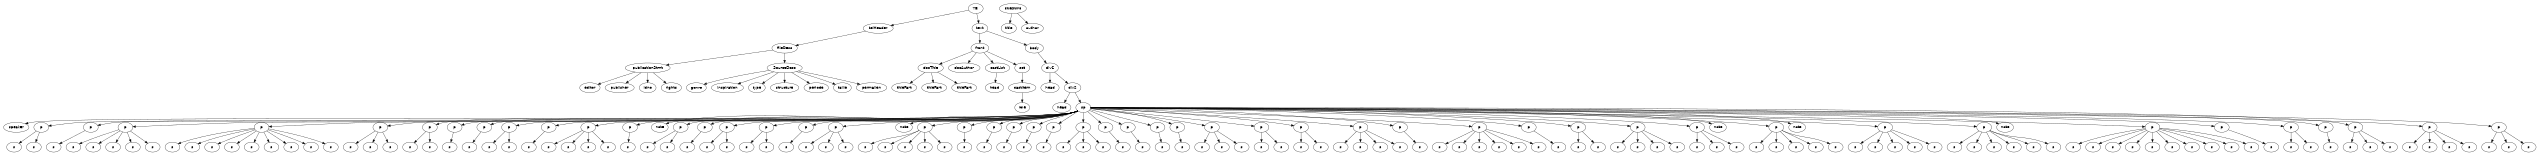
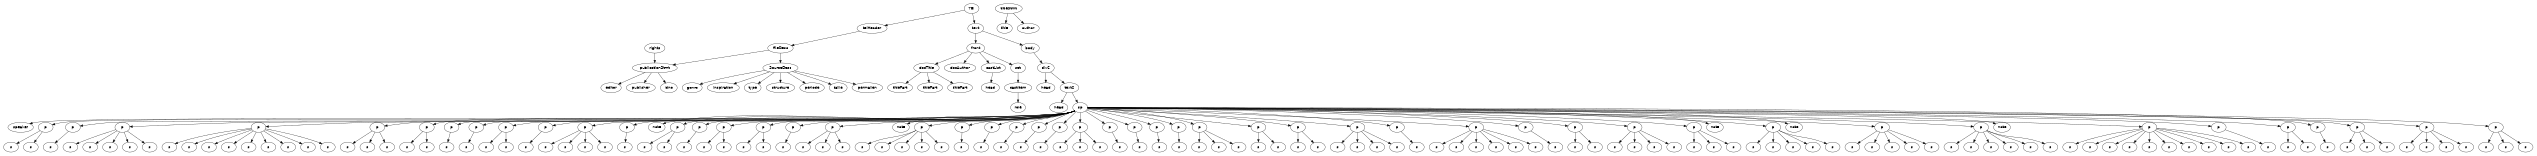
  digraph {
    fontname="DejaVu Sans"
    node [fontname="DejaVu Sans"]
    edge [fontname="DejaVu Sans"]
    n1 [label=TEI]
    n2 [label=teiHeader]
    n3 [label=text]
    n4 [label=fileDesc]
    n5 [label=front]
    n6 [label=body]
    n7 [label=publicationStmt]
    n8 [label=SourceDesc]
    n9 [label=titleStmt]
    n10 [label=title]
    n11 [label=author]
    n12 [label=editor]
    n13 [label=publisher]
    n14 [label=idno]
    n15 [label=rights]
    n16 [label=genre]
    n17 [label=inspiration]
    n18 [label=type]
    n19 [label=structure]
    n20 [label=periode]
    n21 [label=taille]
    n22 [label=permalien]
    n23 [label=docTitle]
    n24 [label=docAuthor]
    n25 [label=castList]
    n26 [label=set]
    n27 [label=div6]
    n28 [label=titlePart]
    n29 [label=titlePart]
    n30 [label=titlePart]
    n31 [label=head]
    n32 [label=castItem]
    n33 [label=role]
    n34 [label=head]
-   n35 [label=div2]
+   n35 [label=text2]
    n36 [label=head]
    n37 [label=sp]
    n38 [label=speaker]
    n39 [label=p]
    n40 [label=p]
    n41 [label=p]
    n42 [label=p]
    n43 [label=p]
    n44 [label=p]
    n45 [label=p]
    n46 [label=p]
    n47 [label=p]
    n48 [label=p]
    n49 [label=p]
    n50 [label=p]
    n51 [label=note]
    n52 [label=p]
    n53 [label=p]
    n54 [label=p]
    n55 [label=p]
    n56 [label=p]
    n57 [label=p]
    n58 [label=note]
    n59 [label=p]
    n60 [label=p]
    n61 [label=p]
    n62 [label=p]
    n63 [label=p]
    n64 [label=p]
    n65 [label=p]
    n66 [label=p]
    n67 [label=p]
    n68 [label=p]
    n69 [label=p]
    n70 [label=p]
    n71 [label=p]
    n72 [label=p]
    n73 [label=p]
    n74 [label=p]
    n75 [label=p]
    n76 [label=p]
    n77 [label=p]
    n78 [label=p]
    n79 [label=p]
    n80 [label=note]
    n81 [label=p]
    n82 [label=note]
    n83 [label=p]
    n84 [label=p]
    n85 [label=note]
    n86 [label=p]
    n87 [label=p]
    n88 [label=p]
    n89 [label=p]
    n90 [label=p]
    n91 [label=p]
    n92 [label=p]
    n93 [label=s]
    n94 [label=s]
    n95 [label=s]
    n96 [label=s]
    n97 [label=s]
    n98 [label=s]
    n99 [label=s]
    n100 [label=s]
    n101 [label=s]
    n102 [label=s]
    n103 [label=s]
    n104 [label=s]
    n105 [label=s]
    n106 [label=s]
    n107 [label=s]
    n108 [label=s]
    n109 [label=s]
    n110 [label=s]
    n111 [label=s]
    n112 [label=s]
    n113 [label=s]
    n114 [label=s]
    n115 [label=s]
    n116 [label=s]
    n117 [label=s]
    n118 [label=s]
    n119 [label=s]
    n120 [label=s]
    n121 [label=s]
    n122 [label=s]
    n123 [label=s]
    n124 [label=s]
    n125 [label=s]
    n126 [label=s]
    n127 [label=s]
    n128 [label=s]
    n129 [label=s]
    n130 [label=s]
    n131 [label=s]
    n132 [label=s]
    n133 [label=s]
    n134 [label=s]
    n135 [label=s]
    n136 [label=s]
    n137 [label=s]
    n138 [label=s]
    n139 [label=s]
    n140 [label=s]
    n141 [label=s]
    n142 [label=s]
    n143 [label=s]
    n144 [label=s]
    n145 [label=s]
    n146 [label=s]
    n147 [label=s]
    n148 [label=s]
    n149 [label=s]
    n150 [label=s]
    n151 [label=s]
    n152 [label=s]
    n153 [label=s]
    n154 [label=s]
    n155 [label=s]
    n156 [label=s]
    n157 [label=s]
    n158 [label=s]
    n159 [label=s]
    n160 [label=s]
    n161 [label=s]
    n162 [label=s]
    n163 [label=s]
    n164 [label=s]
    n165 [label=s]
    n166 [label=s]
    n167 [label=s]
    n168 [label=s]
    n169 [label=s]
    n170 [label=s]
    n171 [label=s]
    n172 [label=s]
    n173 [label=s]
    n174 [label=s]
    n175 [label=s]
    n176 [label=s]
    n177 [label=s]
    n178 [label=s]
    n179 [label=s]
    n180 [label=s]
    n181 [label=s]
    n182 [label=s]
    n183 [label=s]
    n184 [label=s]
    n185 [label=s]
    n186 [label=s]
    n187 [label=s]
    n188 [label=s]
    n189 [label=s]
    n190 [label=s]
    n191 [label=s]
    n192 [label=s]
    n193 [label=s]
    n194 [label=s]
    n195 [label=s]
    n196 [label=s]
    n197 [label=s]
    n198 [label=s]
    n199 [label=s]
    n200 [label=s]
    n201 [label=s]
    n202 [label=s]
    n203 [label=s]
    n204 [label=s]
    n205 [label=s]
    n206 [label=s]
    n207 [label=s]
    n208 [label=s]
    n209 [label=s]
    n210 [label=s]
    n211 [label=s]
    n212 [label=s]
    n213 [label=s]
    n214 [label=s]
    n215 [label=s]
    n216 [label=s]
    n217 [label=s]
    n218 [label=s]
    n219 [label=s]
    n220 [label=s]
    n1 -> n2
    n1 -> n3
    n2 -> n4
    n3 -> n5
    n3 -> n6
    n4 -> n7
    n4 -> n8
    n5 -> n23
    n5 -> n24
    n5 -> n25
    n5 -> n26
    n6 -> n27
    n7 -> n12
    n7 -> n13
    n7 -> n14
-   n7 -> n15
+   n15 -> n7
    n8 -> n16
    n8 -> n17
    n8 -> n18
    n8 -> n19
    n8 -> n20
    n8 -> n21
    n8 -> n22
    n9 -> n10
    n9 -> n11
    n23 -> n28
    n23 -> n29
    n23 -> n30
    n25 -> n31
    n26 -> n32
    n27 -> n34
    n27 -> n35
    n32 -> n33
    n35 -> n36
    n35 -> n37
    n37 -> n38
    n37 -> n39
    n37 -> n40
    n37 -> n41
    n37 -> n42
    n37 -> n43
    n37 -> n44
    n37 -> n45
    n37 -> n46
    n37 -> n47
    n37 -> n48
    n37 -> n49
    n37 -> n50
    n37 -> n51
    n37 -> n52
    n37 -> n53
    n37 -> n54
    n37 -> n55
    n37 -> n56
    n37 -> n57
    n37 -> n58
    n37 -> n59
    n37 -> n60
    n37 -> n61
    n37 -> n62
    n37 -> n63
    n37 -> n64
    n37 -> n65
    n37 -> n66
    n37 -> n67
    n37 -> n68
    n37 -> n69
    n37 -> n70
    n37 -> n71
    n37 -> n72
    n37 -> n73
    n37 -> n74
    n37 -> n75
    n37 -> n76
    n37 -> n77
    n37 -> n78
    n37 -> n79
    n37 -> n80
    n37 -> n81
    n37 -> n82
    n37 -> n83
    n37 -> n84
    n37 -> n85
    n37 -> n86
    n37 -> n87
    n37 -> n88
    n37 -> n89
    n37 -> n90
    n37 -> n91
    n37 -> n92
    n39 -> n93
    n39 -> n94
    n40 -> n95
    n41 -> n96
    n41 -> n97
    n41 -> n98
    n41 -> n99
    n41 -> n100
    n42 -> n101
    n42 -> n102
    n42 -> n103
    n42 -> n104
    n42 -> n105
    n42 -> n106
    n42 -> n107
    n42 -> n108
    n42 -> n109
    n43 -> n110
    n43 -> n111
    n43 -> n112
    n44 -> n113
    n44 -> n114
    n45 -> n115
    n46 -> n116
    n47 -> n117
    n47 -> n118
    n48 -> n119
    n49 -> n120
    n49 -> n121
    n49 -> n122
    n49 -> n123
    n50 -> n124
    n52 -> n125
    n52 -> n126
    n53 -> n127
    n54 -> n128
    n54 -> n129
    n55 -> n130
    n55 -> n131
    n56 -> n132
    n57 -> n133
    n57 -> n134
    n57 -> n135
    n59 -> n136
    n59 -> n137
    n59 -> n138
    n59 -> n139
    n59 -> n140
    n60 -> n141
    n61 -> n142
    n62 -> n143
    n63 -> n144
    n64 -> n145
    n65 -> n146
    n65 -> n147
    n65 -> n148
    n66 -> n149
    n67 -> n150
    n68 -> n151
    n69 -> n152
    n70 -> n153
    n70 -> n154
    n70 -> n155
    n71 -> n156
    n71 -> n157
    n72 -> n158
    n72 -> n159
    n73 -> n160
    n73 -> n161
    n73 -> n162
    n73 -> n163
    n74 -> n164
    n75 -> n165
    n75 -> n166
    n75 -> n167
    n75 -> n168
    n75 -> n169
    n75 -> n170
    n76 -> n171
    n77 -> n172
    n77 -> n173
    n78 -> n174
    n78 -> n175
    n78 -> n176
    n78 -> n177
    n79 -> n178
    n79 -> n179
    n79 -> n180
    n81 -> n181
    n81 -> n182
    n81 -> n183
    n81 -> n184
    n81 -> n185
    n83 -> n186
    n83 -> n187
    n83 -> n188
    n83 -> n189
    n83 -> n190
    n84 -> n191
    n84 -> n192
    n84 -> n193
    n84 -> n194
    n84 -> n195
    n84 -> n196
    n86 -> n197
    n86 -> n198
    n86 -> n199
    n86 -> n200
    n86 -> n201
    n86 -> n202
    n86 -> n203
    n86 -> n204
    n86 -> n205
    n86 -> n206
    n87 -> n207
    n88 -> n208
    n88 -> n209
    n89 -> n210
    n90 -> n211
    n90 -> n212
    n90 -> n213
    n91 -> n214
    n91 -> n215
    n91 -> n216
    n91 -> n217
    n92 -> n218
    n92 -> n219
    n92 -> n220
  }
